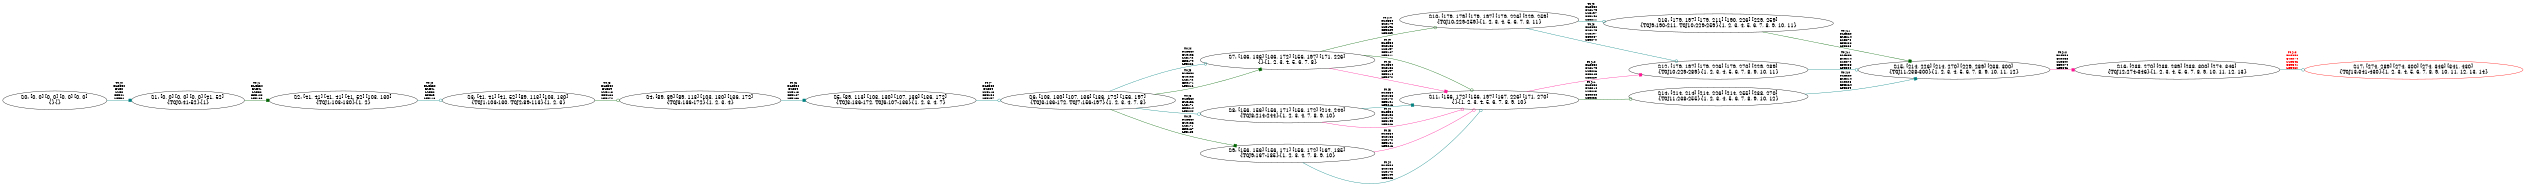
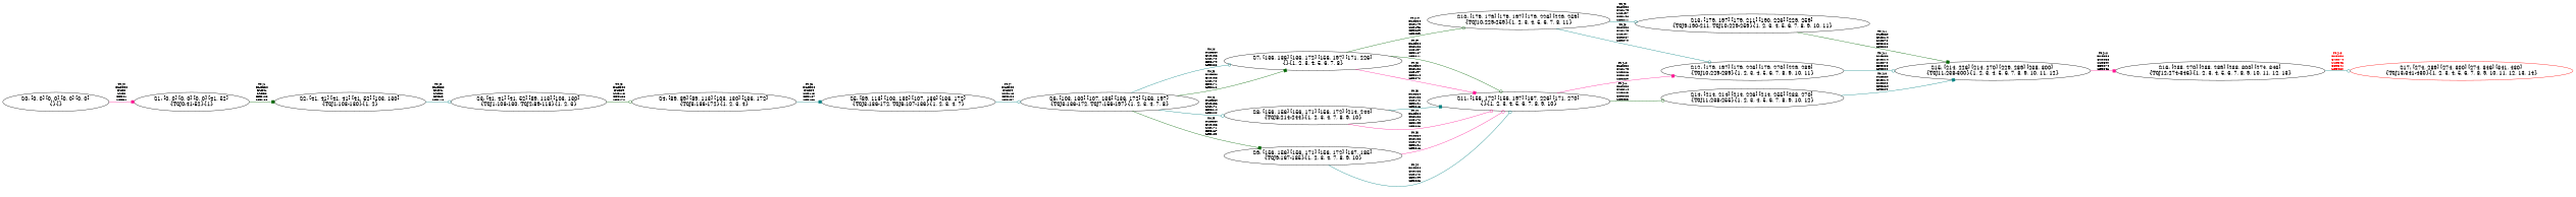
  digraph {
    rankdir=LR
    edge [fontsize=8 color=teal arrowhead=odot]
    n1 [label="S0: [0, 0] [0, 0] [0, 0] [0, 0] \n{}{}"]
    n2 [label="S1: [0, 0] [0, 0] [0, 0] [41, 52] \n{T0J0:41-52}{1}"]
    n3 [label="S2: [41, 41] [41, 41] [41, 52] [103, 130] \n{T0J1:103-130}{1, 2}"]
    n4 [label="S3: [41, 41] [41, 52] [89, 113] [103, 130] \n{T0J1:103-130, T0J2:89-113}{1, 2, 3}"]
    n5 [label="S4: [89, 89] [89, 113] [103, 130] [136, 172] \n{T0J3:136-172}{1, 2, 3, 4}"]
    n6 [label="S5: [89, 113] [103, 130] [107, 136] [136, 172] \n{T0J3:136-172, T0J6:107-136}{1, 2, 3, 4, 7}"]
    n7 [label="S6: [103, 130] [107, 136] [136, 172] [156, 197] \n{T0J3:136-172, T0J7:156-197}{1, 2, 3, 4, 7, 8}"]
    n8 [label="S7: [136, 136] [136, 172] [156, 197] [171, 226] \n{}{1, 2, 3, 4, 5, 6, 7, 8}"]
    n9 [label="S8: [156, 156] [156, 171] [156, 172] [214, 244] \n{T0J8:214-244}{1, 2, 3, 4, 7, 8, 9, 10}"]
    n10 [label="S9: [156, 156] [156, 171] [156, 172] [167, 185] \n{T0J9:167-185}{1, 2, 3, 4, 7, 8, 9, 10}"]
    n11 [label="S10: [179, 179] [179, 197] [179, 226] [229, 259] \n{T0J10:229-259}{1, 2, 3, 4, 5, 6, 7, 8, 11}"]
    n12 [label="S11: [156, 172] [156, 197] [167, 226] [171, 270] \n{}{1, 2, 3, 4, 5, 6, 7, 8, 9, 10}"]
    n13 [label="S12: [179, 197] [179, 226] [179, 270] [229, 289] \n{T0J10:229-289}{1, 2, 3, 4, 5, 6, 7, 8, 9, 10, 11}"]
    n14 [label="S13: [179, 197] [179, 211] [190, 226] [229, 259] \n{T0J9:190-211, T0J10:229-259}{1, 2, 3, 4, 5, 6, 7, 8, 9, 10, 11}"]
    n15 [label="S14: [214, 214] [214, 226] [214, 255] [238, 270] \n{T0J11:238-255}{1, 2, 3, 4, 5, 6, 7, 8, 9, 10, 12}"]
    n16 [label="S15: [214, 226] [214, 270] [229, 289] [238, 300] \n{T0J11:238-300}{1, 2, 3, 4, 5, 6, 7, 8, 9, 10, 11, 12}"]
    n17 [label="S16: [238, 270] [238, 289] [238, 300] [274, 346] \n{T0J12:274-346}{1, 2, 3, 4, 5, 6, 7, 8, 9, 10, 11, 12, 13}"]
    n18 [color=Red label="S17: [274, 289] [274, 300] [274, 346] [341, 430] \n{T0J13:341-430}{1, 2, 3, 4, 5, 6, 7, 8, 9, 10, 11, 12, 13, 14}"]
-   n1 -> n2 [label="T0 J0\nDL=350\nES=0\nLS=0\nEF=41\nLF=52" arrowhead=box]
+   n1 -> n2 [label="T0 J0\nDL=350\nES=0\nLS=0\nEF=41\nLF=52" color=deeppink arrowhead=box]
    n2 -> n3 [label="T0 J1\nDL=350\nES=41\nLS=52\nEF=103\nLF=130" color=darkgreen arrowhead=box]
    n3 -> n4 [label="T0 J2\nDL=350\nES=41\nLS=52\nEF=89\nLF=113"]
    n4 -> n5 [label="T0 J3\nDL=350\nES=89\nLS=113\nEF=136\nLF=172" color=darkgreen]
    n5 -> n6 [label="T0 J6\nDL=350\nES=89\nLS=113\nEF=107\nLF=136" arrowhead=box]
    n6 -> n7 [label="T0 J7\nDL=350\nES=89\nLS=113\nEF=156\nLF=197"]
    n7 -> n8 [label="T0 J4\nDL=350\nES=136\nLS=172\nEF=179\nLF=226"]
    n7 -> n8 [label="T0 J5\nDL=350\nES=136\nLS=172\nEF=171\nLF=216" color=darkgreen arrowhead=box]
    n7 -> n9 [label="T0 J8\nDL=350\nES=156\nLS=171\nEF=214\nLF=244"]
    n7 -> n10 [label="T0 J9\nDL=350\nES=156\nLS=171\nEF=167\nLF=185" color=darkgreen arrowhead=box]
    n8 -> n11 [label="T0 J10\nDL=350\nES=179\nLS=196\nEF=229\nLF=259" color=darkgreen]
    n8 -> n12 [label="T0 J8\nDL=350\nES=156\nLS=197\nEF=214\nLF=270" color=deeppink arrowhead=box]
    n8 -> n12 [label="T0 J9\nDL=350\nES=156\nLS=197\nEF=167\nLF=211" color=darkgreen]
    n9 -> n12 [label="T0 J4\nDL=350\nES=156\nLS=172\nEF=199\nLF=226" color=deeppink]
    n9 -> n12 [label="T0 J5\nDL=350\nES=156\nLS=172\nEF=191\nLF=216" arrowhead=box]
    n10 -> n12 [label="T0 J4\nDL=350\nES=156\nLS=172\nEF=199\nLF=226"]
    n10 -> n12 [label="T0 J5\nDL=350\nES=156\nLS=172\nEF=191\nLF=216" color=deeppink]
    n11 -> n13 [label="T0 J8\nDL=350\nES=179\nLS=197\nEF=237\nLF=270"]
    n11 -> n14 [label="T0 J9\nDL=350\nES=179\nLS=197\nEF=190\nLF=211"]
    n12 -> n13 [label="T0 J10\nDL=350\nES=179\nLS=226\nEF=229\nLF=289" color=deeppink arrowhead=box]
    n12 -> n15 [label="T0 J11\nDL=350\nES=214\nLS=225\nEF=238\nLF=255" color=darkgreen]
    n13 -> n16 [label="T0 J11\nDL=350\nES=214\nLS=270\nEF=238\nLF=300"]
    n14 -> n16 [label="T0 J11\nDL=350\nES=214\nLS=270\nEF=238\nLF=300" color=darkgreen arrowhead=box]
    n15 -> n16 [label="T0 J10\nDL=350\nES=214\nLS=226\nEF=264\nLF=289" arrowhead=box]
    n16 -> n17 [label="T0 J12\nDL=350\nES=238\nLS=300\nEF=274\nLF=346" color=deeppink arrowhead=box]
    n17 -> n18 [fontcolor=Red label="T0 J13\nDL=350\nES=274\nLS=346\nEF=341\nLF=430"]
  }
